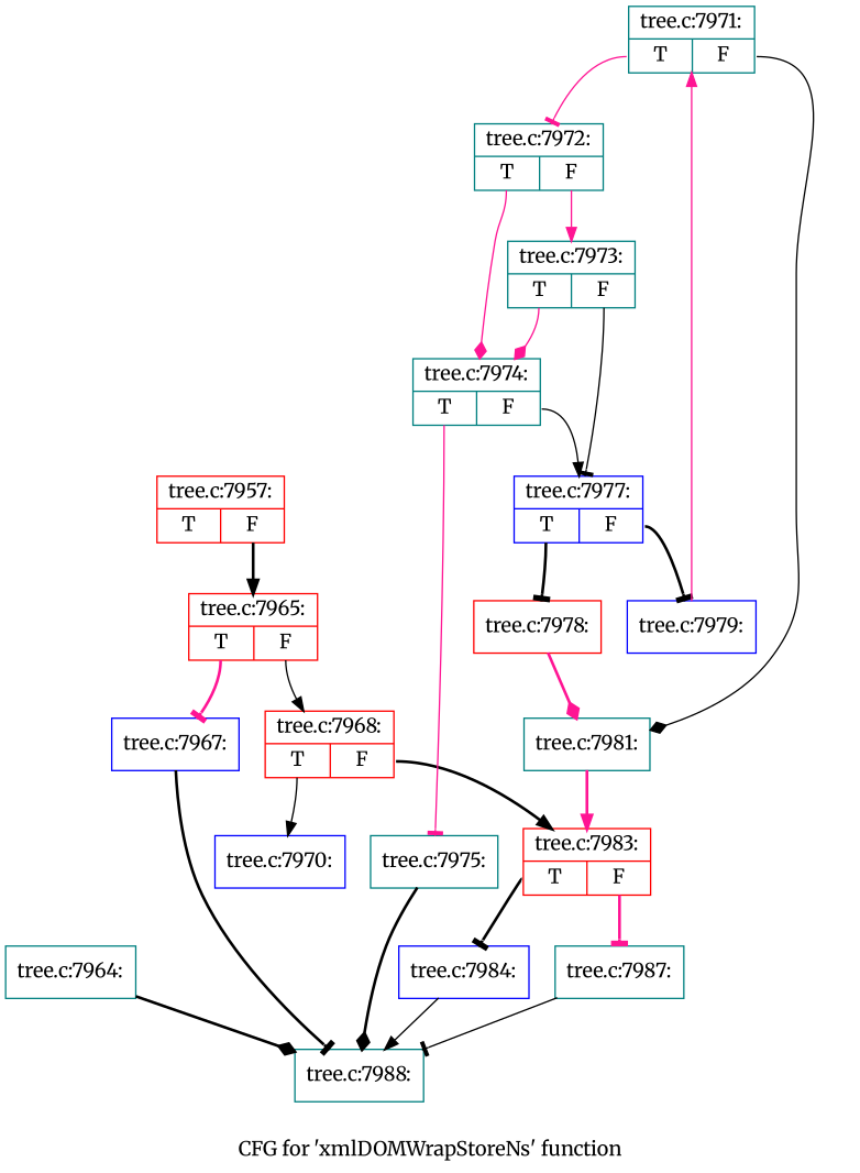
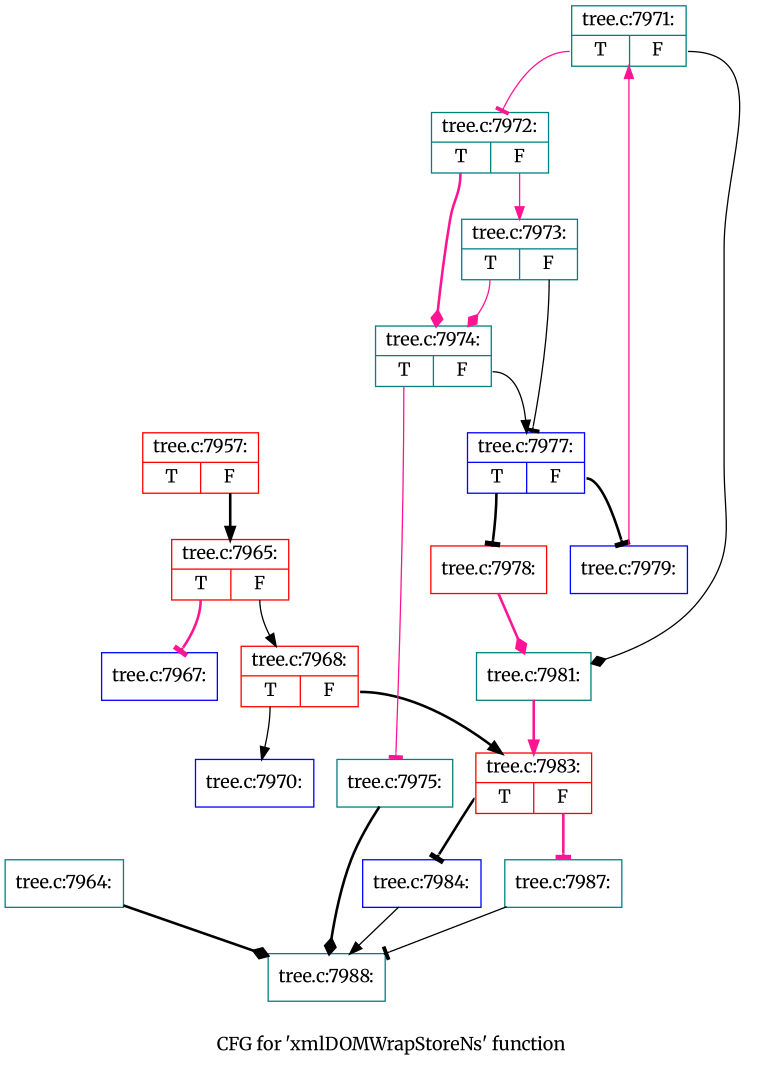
  digraph {
    fontname=Merriweather
    label="CFG for 'xmlDOMWrapStoreNs' function"
    node [color=teal fontname=Merriweather shape=record]
    edge [arrowhead=tee color=black fontname=Merriweather style=bold tailport=s1]
    n1 [color=red label="{tree.c:7957:|{<s0>T|<s1>F}}"]
    n2 [color=red label="{tree.c:7965:|{<s0>T|<s1>F}}"]
    n3 [label="{tree.c:7964:}"]
    n4 [label="{tree.c:7988:}"]
    n5 [color=blue label="{tree.c:7967:}"]
    n6 [color=red label="{tree.c:7968:|{<s0>T|<s1>F}}"]
    n7 [color=blue label="{tree.c:7970:}"]
    n8 [color=red label="{tree.c:7983:|{<s0>T|<s1>F}}"]
    n9 [color=blue label="{tree.c:7984:}"]
    n10 [label="{tree.c:7987:}"]
    n11 [label="{tree.c:7971:|{<s0>T|<s1>F}}"]
    n12 [label="{tree.c:7972:|{<s0>T|<s1>F}}"]
    n13 [label="{tree.c:7981:}"]
    n14 [label="{tree.c:7974:|{<s0>T|<s1>F}}"]
    n15 [label="{tree.c:7973:|{<s0>T|<s1>F}}"]
    n16 [color=blue label="{tree.c:7977:|{<s0>T|<s1>F}}"]
    n17 [label="{tree.c:7975:}"]
    n18 [color=red label="{tree.c:7978:}"]
    n19 [color=blue label="{tree.c:7979:}"]
    n1 -> n2 [arrowhead=normal]
    n2 -> n5 [color=deeppink tailport=s0]
    n2 -> n6 [arrowhead=normal style=solid]
    n3 -> n4 [arrowhead=diamond tailport=""]
-   n5 -> n4 [tailport=""]
    n6 -> n7 [arrowhead=normal style=solid tailport=s0]
    n6 -> n8 [arrowhead=normal]
    n8 -> n9 [tailport=s0]
    n8 -> n10 [color=deeppink]
    n9 -> n4 [arrowhead=normal style=solid tailport=""]
    n10 -> n4 [style=solid tailport=""]
    n11 -> n12 [color=deeppink style=solid tailport=s0]
    n11 -> n13 [arrowhead=diamond style=solid]
-   n12 -> n14 [arrowhead=diamond color=deeppink style=solid tailport=s0]
+   n12 -> n14 [arrowhead=diamond color=deeppink tailport=s0]
    n12 -> n15 [arrowhead=normal color=deeppink style=solid]
    n13 -> n8 [arrowhead=normal color=deeppink tailport=""]
    n14 -> n16 [arrowhead=normal style=solid]
    n14 -> n17 [color=deeppink style=solid tailport=s0]
    n15 -> n14 [arrowhead=diamond color=deeppink style=solid tailport=s0]
    n15 -> n16 [style=solid]
    n16 -> n18 [tailport=s0]
    n16 -> n19
    n17 -> n4 [arrowhead=diamond tailport=""]
    n18 -> n13 [arrowhead=diamond color=deeppink tailport=""]
    n19 -> n11 [arrowhead=normal color=deeppink style=solid tailport=""]
  }
